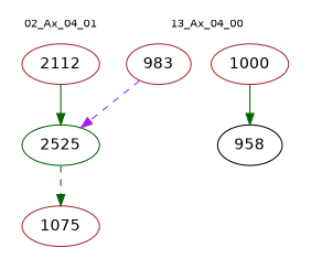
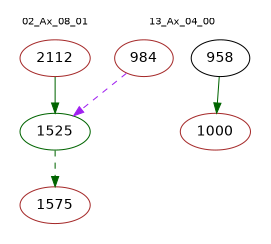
  digraph {
    fontname="DejaVu Sans"
    node [color=brown fontname="DejaVu Sans"]
    edge [color=darkgreen fontname="DejaVu Sans" style=solid]
    n1 [label=2112]
-   n2 [color=darkgreen label=2525]
-   n3 [label=1075]
-   n4 [label=983]
+   n2 [color=darkgreen label=1525]
+   n3 [label=1575]
+   n4 [label=984]
    n5 [color=black label=958]
    n6 [label=1000]
    subgraph cluster_1 {
      color=white
      fontsize=10
-     label="02_Ax_04_01"
+     label="02_Ax_08_01"
      n1
      n2
      n3
    }
    subgraph cluster_2 {
      color=white
      fontsize=10
      label="13_Ax_04_00"
      n4
      n5
      n6
    }
    n1 -> n2
    n2 -> n3 [style=dashed]
    n4 -> n2 [color=purple style=dashed]
-   n6 -> n5
+   n5 -> n6
  }
